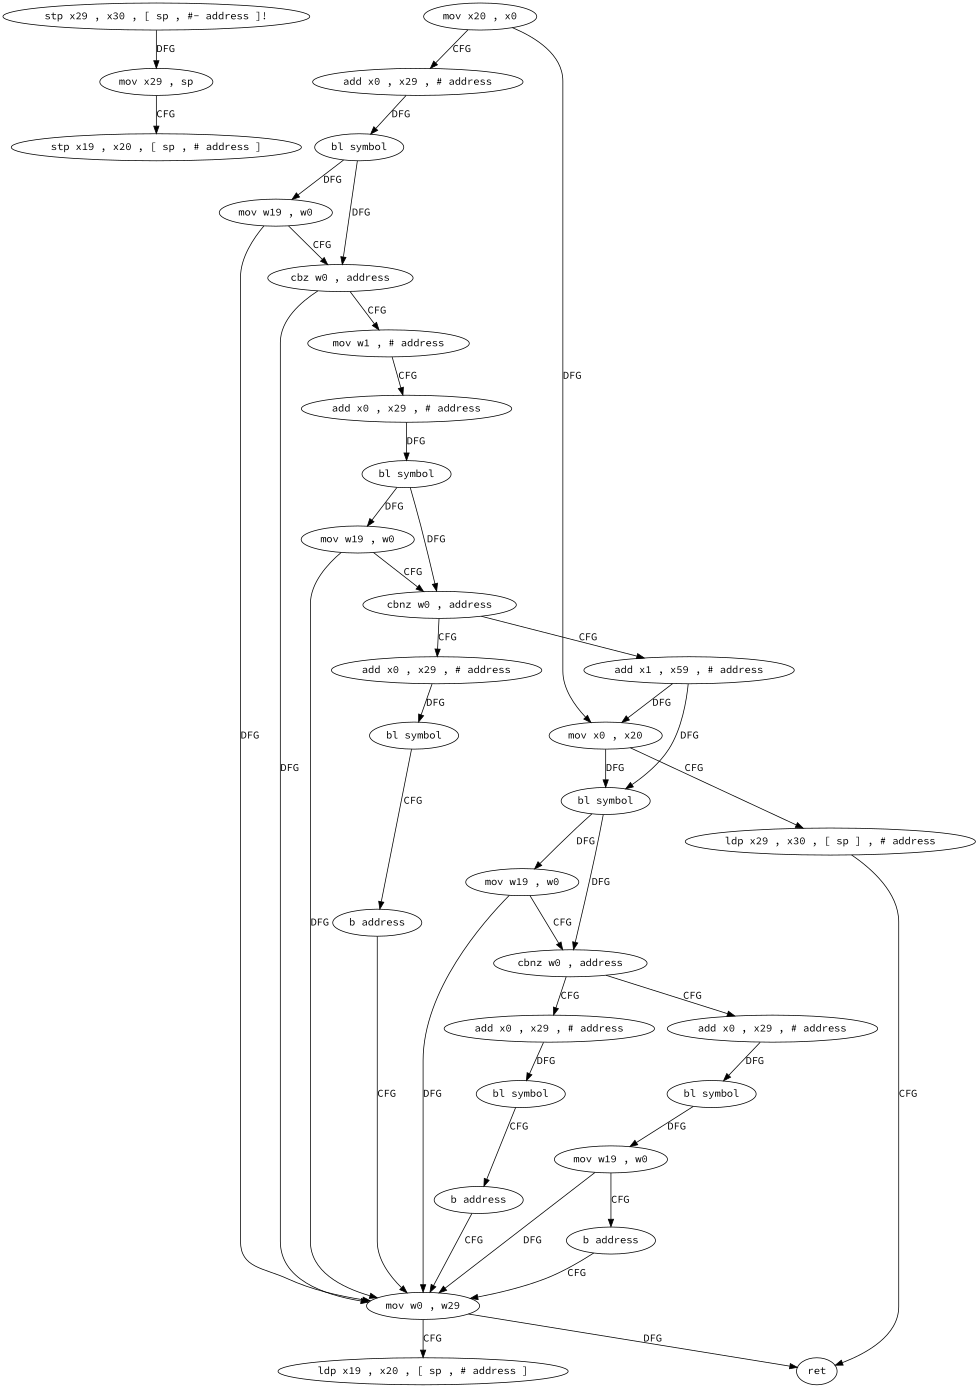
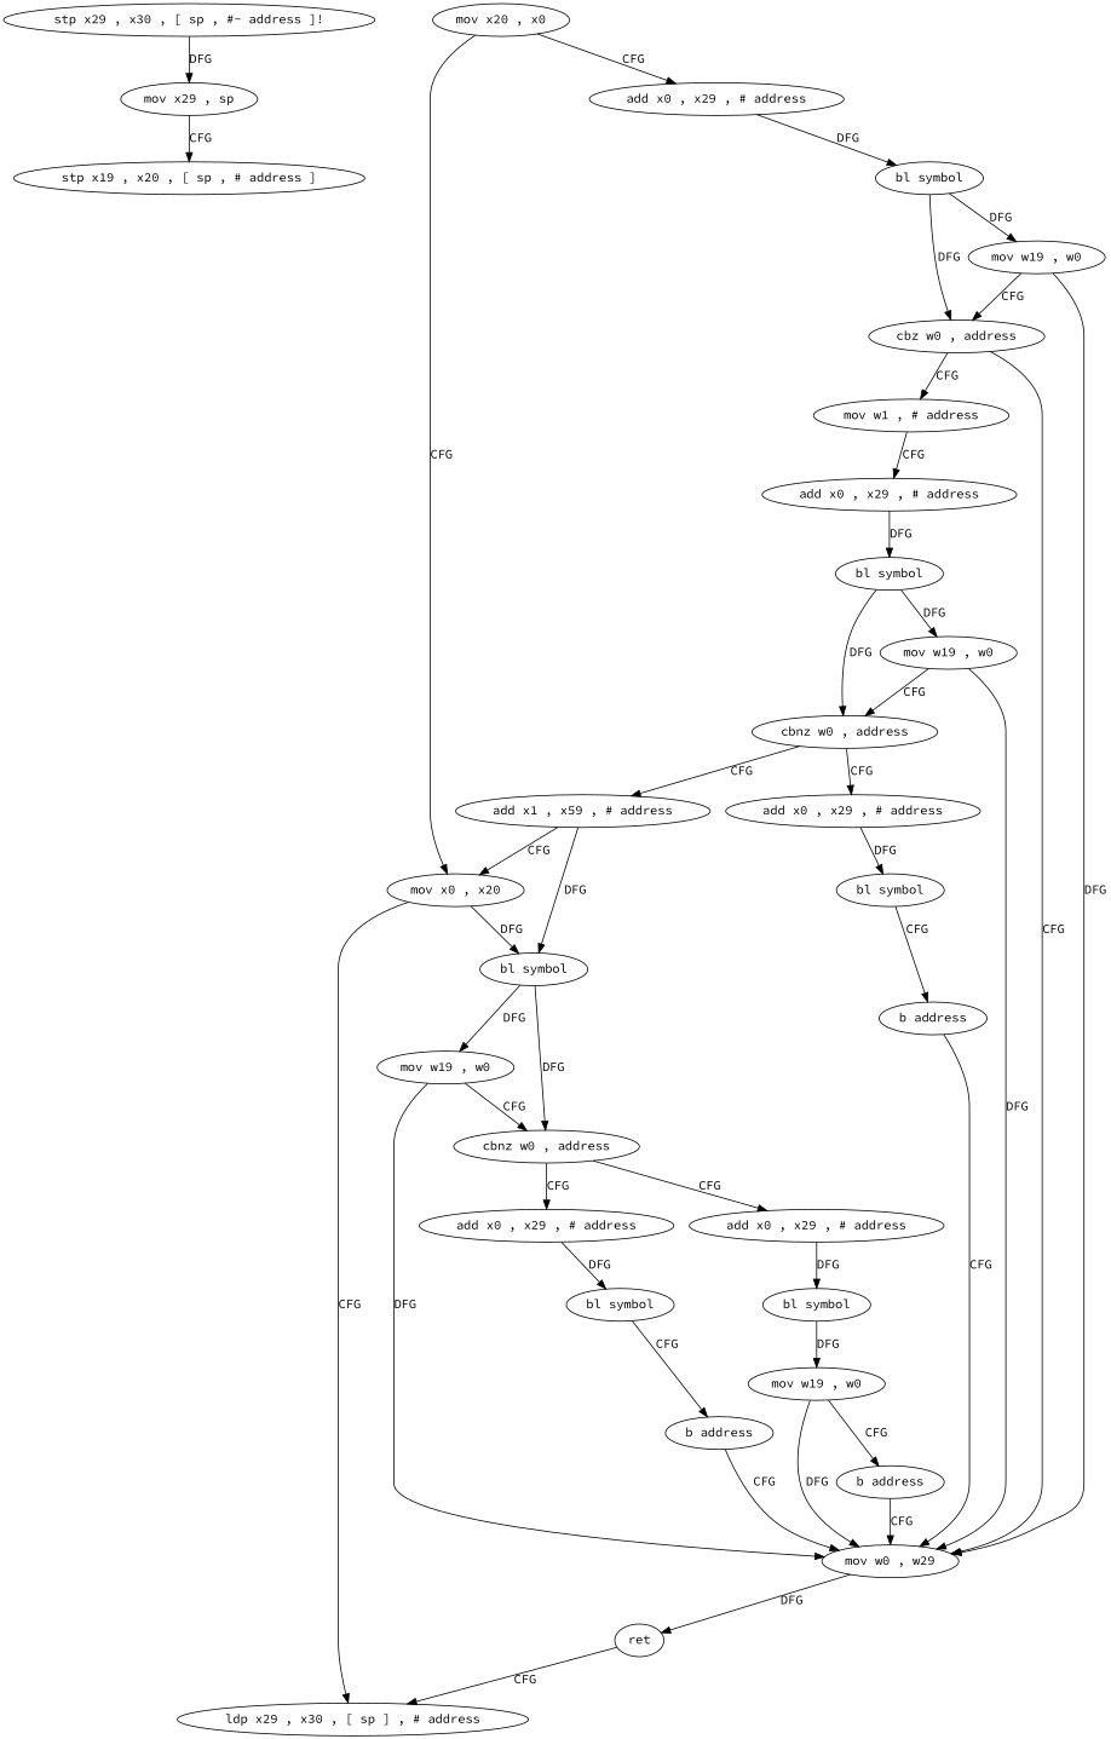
  digraph {
    fontname="Source Code Pro"
    node [fontname="Source Code Pro"]
    edge [fontname="Source Code Pro"]
    n1 [label="stp x29 , x30 , [ sp , #- address ]!"]
    n2 [label="mov x29 , sp"]
    n3 [label="stp x19 , x20 , [ sp , # address ]"]
    n4 [label="mov x20 , x0"]
    n5 [label="add x0 , x29 , # address"]
    n6 [label="mov x0 , x20"]
    n7 [label="bl symbol"]
    n8 [label="bl symbol"]
    n9 [label="ldp x29 , x30 , [ sp ] , # address"]
    n10 [label="mov w19 , w0"]
    n11 [label="cbz w0 , address"]
    n12 [label="mov w0 , w29"]
    n13 [label="mov w1 , # address"]
-   n14 [label="ldp x19 , x20 , [ sp , # address ]"]
    n15 [label=ret]
    n16 [label="add x0 , x29 , # address"]
    n17 [label="bl symbol"]
    n18 [label="mov w19 , w0"]
    n19 [label="cbnz w0 , address"]
    n20 [label="add x0 , x29 , # address"]
    n21 [label="add x1 , x59 , # address"]
    n22 [label="bl symbol"]
    n23 [label="b address"]
    n24 [label="mov w19 , w0"]
    n25 [label="cbnz w0 , address"]
    n26 [label="add x0 , x29 , # address"]
    n27 [label="add x0 , x29 , # address"]
    n28 [label="bl symbol"]
    n29 [label="bl symbol"]
    n30 [label="b address"]
    n31 [label="mov w19 , w0"]
    n32 [label="b address"]
    n1 -> n2 [label=DFG]
    n2 -> n3 [label=CFG]
    n4 -> n5 [label=CFG]
-   n4 -> n6 [label=DFG]
+   n4 -> n6 [label=CFG]
    n5 -> n7 [label=DFG]
    n6 -> n8 [label=DFG]
    n6 -> n9 [label=CFG]
    n7 -> n10 [label=DFG]
    n7 -> n11 [label=DFG]
    n8 -> n24 [label=DFG]
    n8 -> n25 [label=DFG]
-   n9 -> n15 [label=CFG]
+   n15 -> n9 [label=CFG]
    n10 -> n11 [label=CFG]
    n10 -> n12 [label=DFG]
-   n11 -> n12 [label=DFG]
+   n11 -> n12 [label=CFG]
    n11 -> n13 [label=CFG]
-   n12 -> n14 [label=CFG]
    n12 -> n15 [label=DFG]
    n13 -> n16 [label=CFG]
    n16 -> n17 [label=DFG]
    n17 -> n18 [label=DFG]
    n17 -> n19 [label=DFG]
    n18 -> n12 [label=DFG]
    n18 -> n19 [label=CFG]
    n19 -> n20 [label=CFG]
    n19 -> n21 [label=CFG]
    n20 -> n22 [label=DFG]
-   n21 -> n6 [label=DFG]
+   n21 -> n6 [label=CFG]
    n21 -> n8 [label=DFG]
    n22 -> n23 [label=CFG]
    n23 -> n12 [label=CFG]
    n24 -> n12 [label=DFG]
    n24 -> n25 [label=CFG]
    n25 -> n26 [label=CFG]
    n25 -> n27 [label=CFG]
    n26 -> n28 [label=DFG]
    n27 -> n29 [label=DFG]
    n28 -> n30 [label=CFG]
    n29 -> n31 [label=DFG]
    n30 -> n12 [label=CFG]
    n31 -> n12 [label=DFG]
    n31 -> n32 [label=CFG]
    n32 -> n12 [label=CFG]
  }
